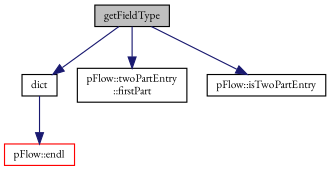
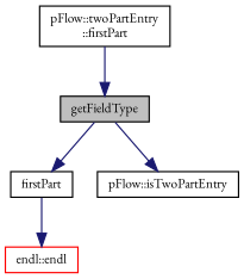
  digraph {
    fontname="EB Garamond"
    rankdir=TB
    node [color=black fillcolor=white fontname="EB Garamond" fontsize=10 shape=record style=filled]
    edge [color=midnightblue fontname="EB Garamond" fontsize=10 labelfontname=Helvetica labelfontsize=10 style=solid]
    n1 [fillcolor=grey75 fontcolor=black height=0.2 label=getFieldType width=0.4]
-   n2 [height=0.2 label=dict width=0.4]
+   n2 [height=0.2 label=firstPart width=0.4]
    n3 [height=0.2 label="pFlow::twoPartEntry\l::firstPart" width=0.4]
    n4 [height=0.2 label="pFlow::isTwoPartEntry" width=0.4]
-   n5 [color=red height=0.2 label="pFlow::endl" width=0.4]
+   n5 [color=red height=0.2 label="endl::endl" width=0.4]
    n1 -> n2
-   n1 -> n3
+   n3 -> n1
    n1 -> n4
    n2 -> n5
  }
